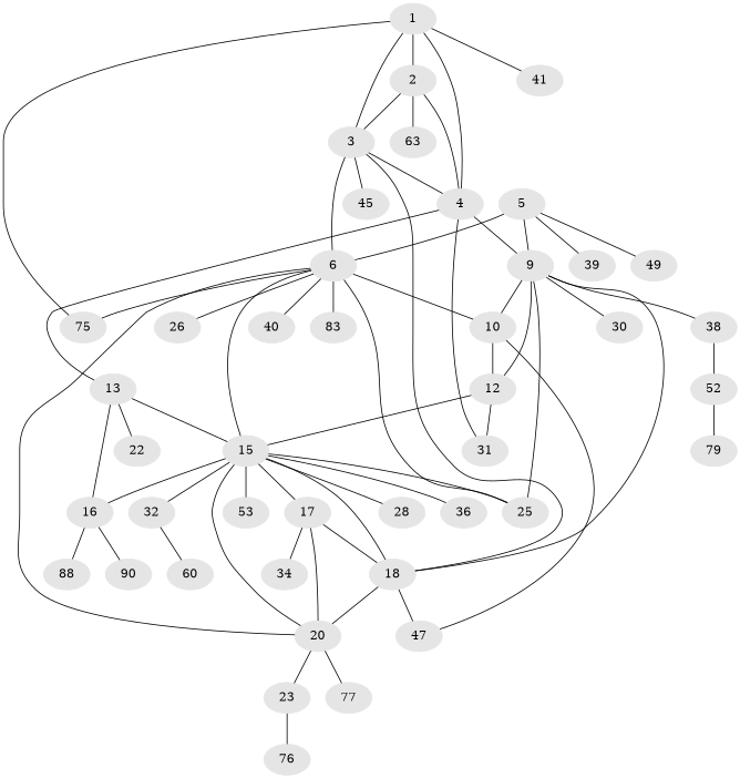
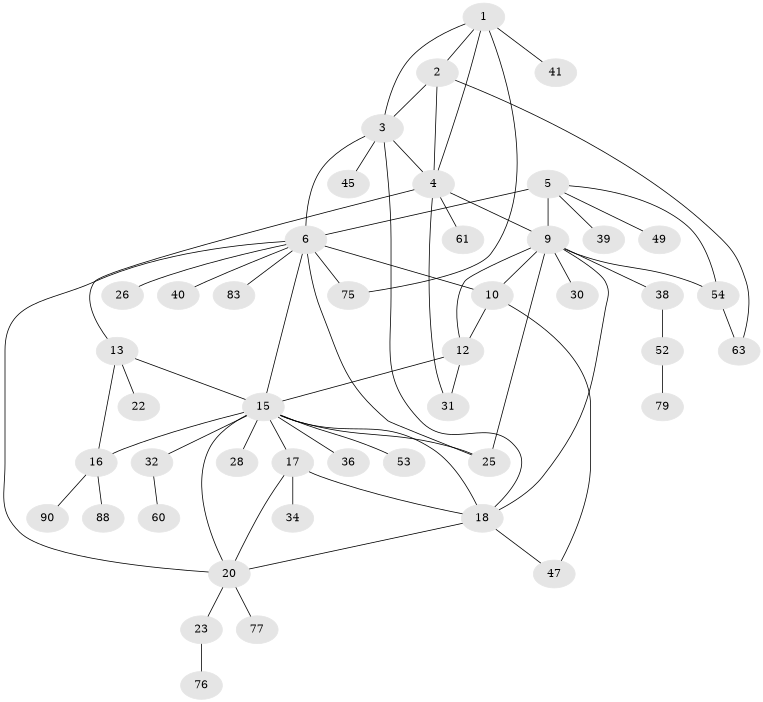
  graph {
    node [color=gray90 style=filled]
    1 [super="+31"]
    2
    3 [super="+48+86+89"]
    4
    41
    75
    63
    6 [super="+8"]
    18
    45
    9 [super="+11+29+55"]
    13 [super="+66+84+14+21"]
    n13 [label=31 super="+92"]
+   61 [super="+81"]
    10 [super="+58"]
    15 [super="+57+19+71"]
    20 [super="+44"]
    25 [super="+35"]
    26
    40
    83
    47
+   54
    12 [super="+62"]
    30
    38
    16 [super="+46"]
    22
    5 [super="+70+7+56"]
    39
    49
    17 [super="+50+87+74"]
    28 [super="+85"]
    32 [super="+37"]
    36
    53 [super="+64"]
    23
    77
    52
    88
    90
    34 [super="+51"]
    60
    76
    79
    1 -- 2
    1 -- 3
    1 -- 4
    1 -- 41
    1 -- 75
    2 -- 3
    2 -- 4
    2 -- 63
    3 -- 4
    3 -- 6
    3 -- 18
    3 -- 45
    4 -- 9
    4 -- 13
    4 -- n13
+   4 -- 61
    6 -- 75
    6 -- 10
    6 -- 15
    6 -- 20
    6 -- 25
    6 -- 26
    6 -- 40
    6 -- 83
    18 -- 20
    18 -- 47
    9 -- 18
    9 -- 10 [weight=2]
    9 -- 25
+   9 -- 54
    9 -- 12 [weight=2]
    9 -- 30
    9 -- 38
    13 -- 15 [weight=2]
    13 -- 16 [weight=2]
    13 -- 22
    10 -- 47
    10 -- 12
    15 -- 18
    15 -- 20
    15 -- 25
    15 -- 16
    15 -- 17
    15 -- 28
    15 -- 32
    15 -- 36
    15 -- 53
    20 -- 23
    20 -- 77
+   54 -- 63
    12 -- n13
    12 -- 15
    38 -- 52
    16 -- 88
    16 -- 90
    5 -- 6 [weight=4]
    5 -- 9
+   5 -- 54
    5 -- 39
    5 -- 49
    17 -- 18
    17 -- 20
    17 -- 34
    32 -- 60
    23 -- 76
    52 -- 79
  }
